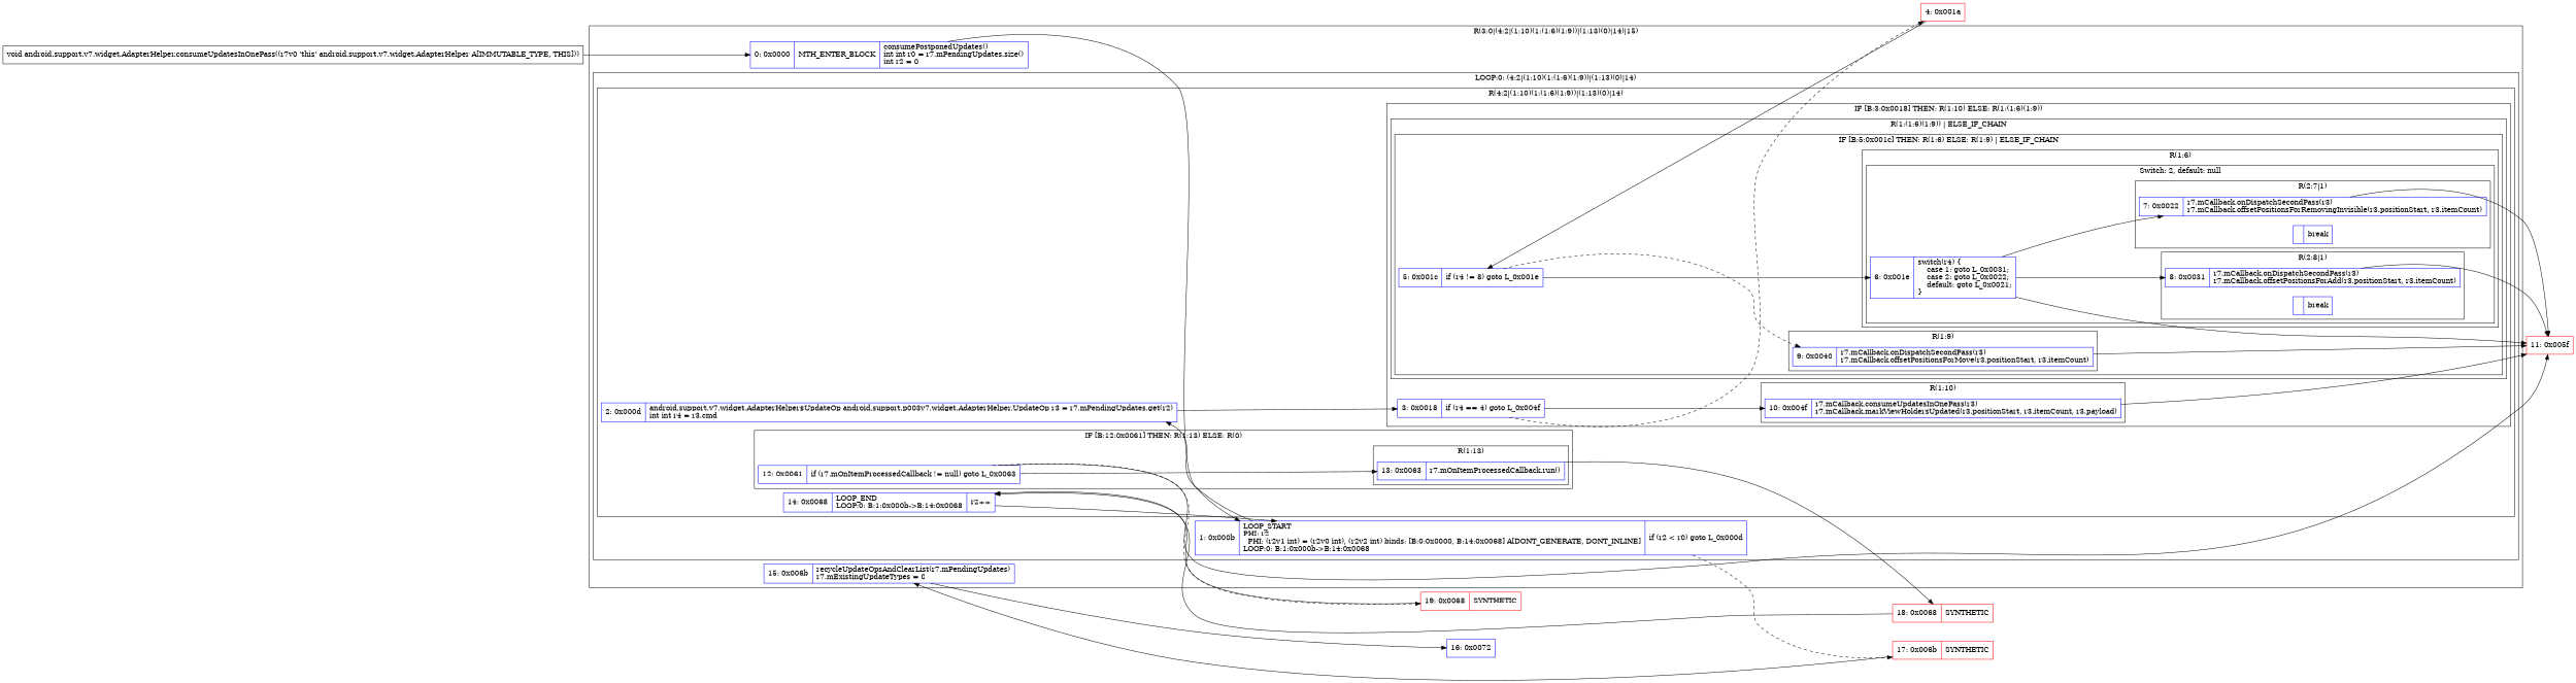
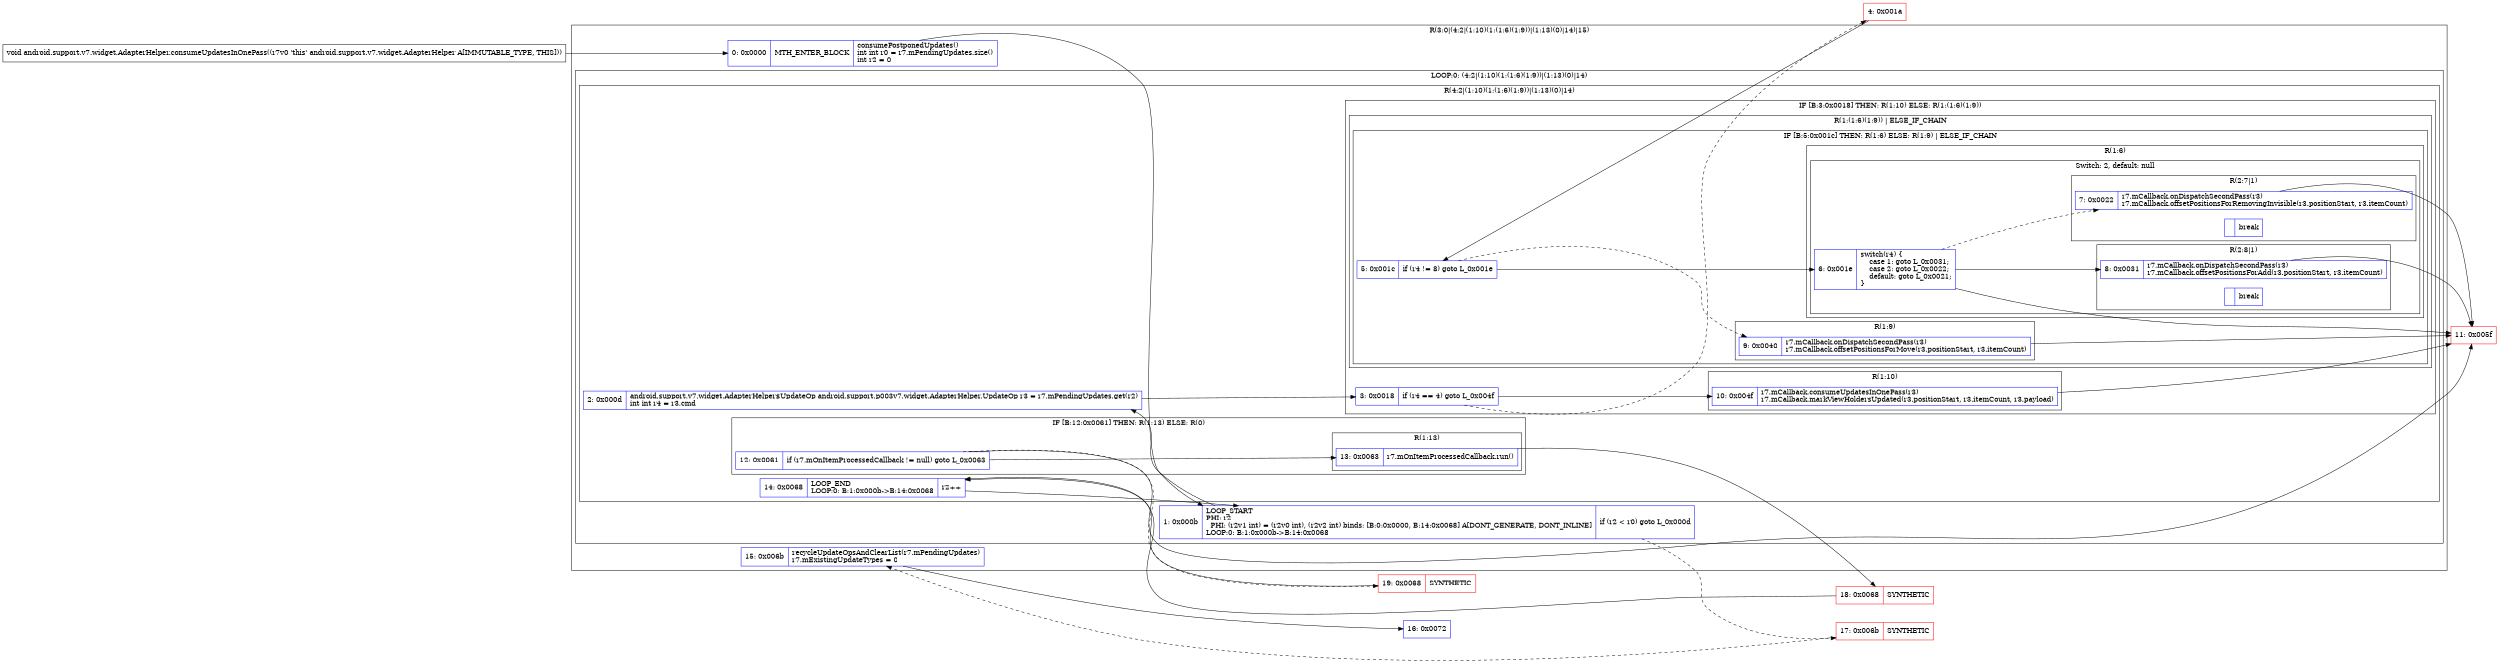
  digraph {
    rankdir=LR
    node [color=blue shape=record]
    n1 [label="{10\:\ 0x004f|r7.mCallback.consumeUpdatesInOnePass(r3)\lr7.mCallback.markViewHoldersUpdated(r3.positionStart, r3.itemCount, r3.payload)\l}"]
    n2 [label="{8\:\ 0x0031|r7.mCallback.onDispatchSecondPass(r3)\lr7.mCallback.offsetPositionsForAdd(r3.positionStart, r3.itemCount)\l}"]
    n3 [label="{|break\l}"]
    n4 [label="{7\:\ 0x0022|r7.mCallback.onDispatchSecondPass(r3)\lr7.mCallback.offsetPositionsForRemovingInvisible(r3.positionStart, r3.itemCount)\l}"]
    n5 [label="{|break\l}"]
    n6 [label="{6\:\ 0x001e|switch(r4) \{\l    case 1: goto L_0x0031;\l    case 2: goto L_0x0022;\l    default: goto L_0x0021;\l\}\l}"]
    n7 [label="{9\:\ 0x0040|r7.mCallback.onDispatchSecondPass(r3)\lr7.mCallback.offsetPositionsForMove(r3.positionStart, r3.itemCount)\l}"]
    n8 [label="{5\:\ 0x001c|if (r4 != 8) goto L_0x001e\l}"]
    n9 [label="{3\:\ 0x0018|if (r4 == 4) goto L_0x004f\l}"]
    n10 [label="{13\:\ 0x0063|r7.mOnItemProcessedCallback.run()\l}"]
    n11 [label="{12\:\ 0x0061|if (r7.mOnItemProcessedCallback != null) goto L_0x0063\l}"]
    n12 [label="{2\:\ 0x000d|android.support.v7.widget.AdapterHelper$UpdateOp android.support.p003v7.widget.AdapterHelper.UpdateOp r3 = r7.mPendingUpdates.get(r2)\lint int r4 = r3.cmd\l}"]
    n13 [label="{14\:\ 0x0068|LOOP_END\lLOOP:0: B:1:0x000b\-\>B:14:0x0068\l|r2++\l}"]
    n14 [label="{1\:\ 0x000b|LOOP_START\lPHI: r2 \l  PHI: (r2v1 int) = (r2v0 int), (r2v2 int) binds: [B:0:0x0000, B:14:0x0068] A[DONT_GENERATE, DONT_INLINE]\lLOOP:0: B:1:0x000b\-\>B:14:0x0068\l|if (r2 \< r0) goto L_0x000d\l}"]
    n15 [label="{0\:\ 0x0000|MTH_ENTER_BLOCK\l|consumePostponedUpdates()\lint int r0 = r7.mPendingUpdates.size()\lint r2 = 0\l}"]
    n16 [label="{15\:\ 0x006b|recycleUpdateOpsAndClearList(r7.mPendingUpdates)\lr7.mExistingUpdateTypes = 0\l}"]
    n17 [color=red label="{11\:\ 0x005f}"]
    n18 [color=red label="{4\:\ 0x001a}"]
    n19 [color=red label="{18\:\ 0x0068|SYNTHETIC\l}"]
    n20 [color=red label="{19\:\ 0x0068|SYNTHETIC\l}"]
    n21 [color=red label="{17\:\ 0x006b|SYNTHETIC\l}"]
    n22 [label="{16\:\ 0x0072}"]
    n23 [label="{void android.support.v7.widget.AdapterHelper.consumeUpdatesInOnePass((r7v0 'this' android.support.v7.widget.AdapterHelper A[IMMUTABLE_TYPE, THIS])) }" color=""]
    subgraph cluster_1 {
      label="R(3:0|(4:2|(1:10)(1:(1:6)(1:9))|(1:13)(0)|14)|15)"
      n15
      n16
      subgraph cluster_2 {
        label="LOOP:0: (4:2|(1:10)(1:(1:6)(1:9))|(1:13)(0)|14)"
        n14
        subgraph cluster_3 {
          label="R(4:2|(1:10)(1:(1:6)(1:9))|(1:13)(0)|14)"
          n12
          n13
          subgraph cluster_4 {
            label="IF [B:3:0x0018] THEN: R(1:10) ELSE: R(1:(1:6)(1:9))"
            n9
            subgraph cluster_5 {
              label="R(1:10)"
              n1
            }
            subgraph cluster_6 {
              label="R(1:(1:6)(1:9)) | ELSE_IF_CHAIN\l"
              subgraph cluster_7 {
                label="IF [B:5:0x001c] THEN: R(1:6) ELSE: R(1:9) | ELSE_IF_CHAIN\l"
                n8
                subgraph cluster_8 {
                  label="R(1:6)"
                  subgraph cluster_9 {
                    label="Switch: 2, default: null"
                    n6
                    subgraph cluster_10 {
                      label="R(2:8|1)"
                      n2
                      n3
                    }
                    subgraph cluster_11 {
                      label="R(2:7|1)"
                      n4
                      n5
                    }
                  }
                }
                subgraph cluster_12 {
                  label="R(1:9)"
                  n7
                }
              }
            }
          }
          subgraph cluster_13 {
            label="IF [B:12:0x0061] THEN: R(1:13) ELSE: R(0)"
            n11
            subgraph cluster_14 {
              label="R(1:13)"
              n10
            }
            subgraph cluster_15 {
              label="R(0)"
            }
          }
        }
      }
    }
    n1 -> n17
    n2 -> n17
    n4 -> n17
    n6 -> n2
-   n6 -> n4
+   n6 -> n4 [style=dashed]
    n6 -> n17
    n7 -> n17
    n8 -> n6
    n8 -> n7 [style=dashed]
    n9 -> n1
    n9 -> n18 [style=dashed]
    n10 -> n19
    n11 -> n10
    n11 -> n17
    n11 -> n20 [style=dashed]
    n12 -> n9
    n13 -> n14
    n14 -> n12
    n14 -> n21 [style=dashed]
    n15 -> n14
    n16 -> n22
    n18 -> n8
    n19 -> n13
    n20 -> n13
-   n21 -> n16
+   n21 -> n16 [style=dashed]
    n23 -> n15
  }
